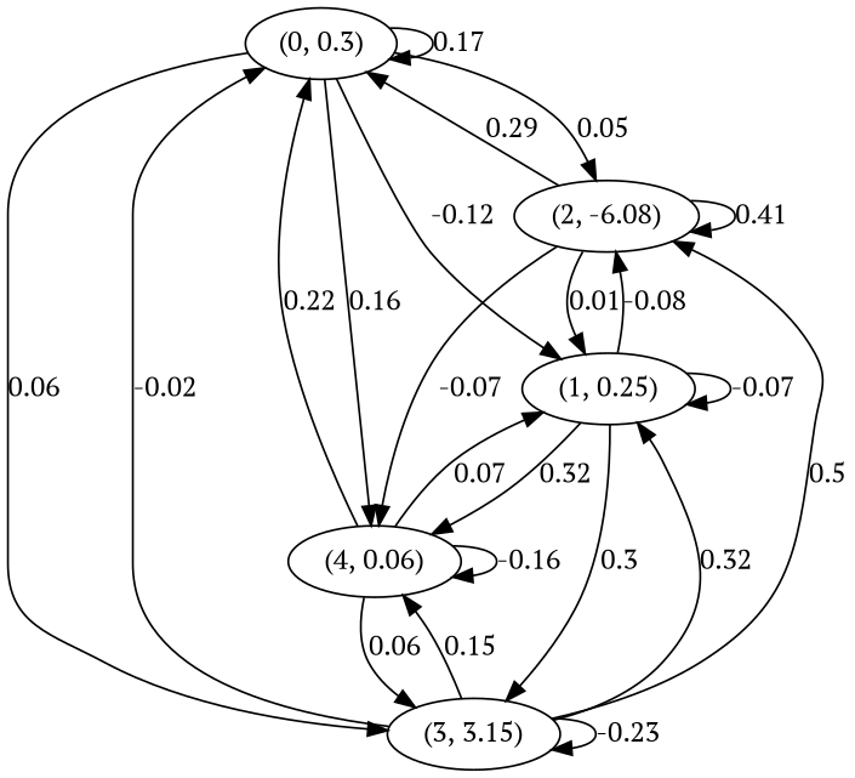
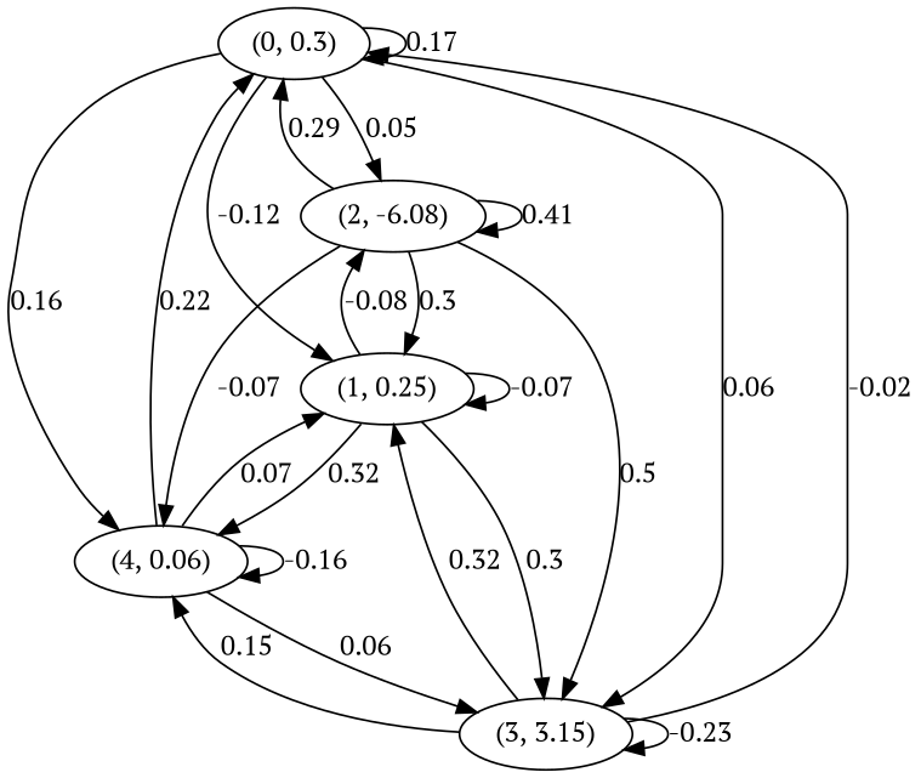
  digraph {
    fontname="PT Serif"
    node [fontname="PT Serif"]
    edge [fontname="PT Serif"]
    n1 [label="(0, 0.3)"]
    n2 [label="(2, -6.08)"]
    n3 [label="(3, 3.15)"]
    n4 [label="(4, 0.06)"]
    n5 [label="(1, 0.25)"]
    n1 -> n1 [label=0.17]
    n1 -> n2 [label=0.05]
    n1 -> n3 [label=0.06]
    n1 -> n4 [label=0.16]
    n1 -> n5 [label=-0.12]
    n2 -> n1 [label=0.29]
    n2 -> n2 [label=0.41]
    n2 -> n4 [label=-0.07]
-   n2 -> n5 [label=0.01]
+   n2 -> n5 [label=0.3]
    n3 -> n1 [label=-0.02]
-   n3 -> n2 [label=0.5]
+   n2 -> n3 [label=0.5]
    n3 -> n3 [label=-0.23]
    n3 -> n4 [label=0.15]
    n3 -> n5 [label=0.32]
    n4 -> n1 [label=0.22]
    n4 -> n3 [label=0.06]
    n4 -> n4 [label=-0.16]
    n4 -> n5 [label=0.07]
    n5 -> n2 [label=-0.08]
    n5 -> n3 [label=0.3]
    n5 -> n4 [label=0.32]
    n5 -> n5 [label=-0.07]
  }
